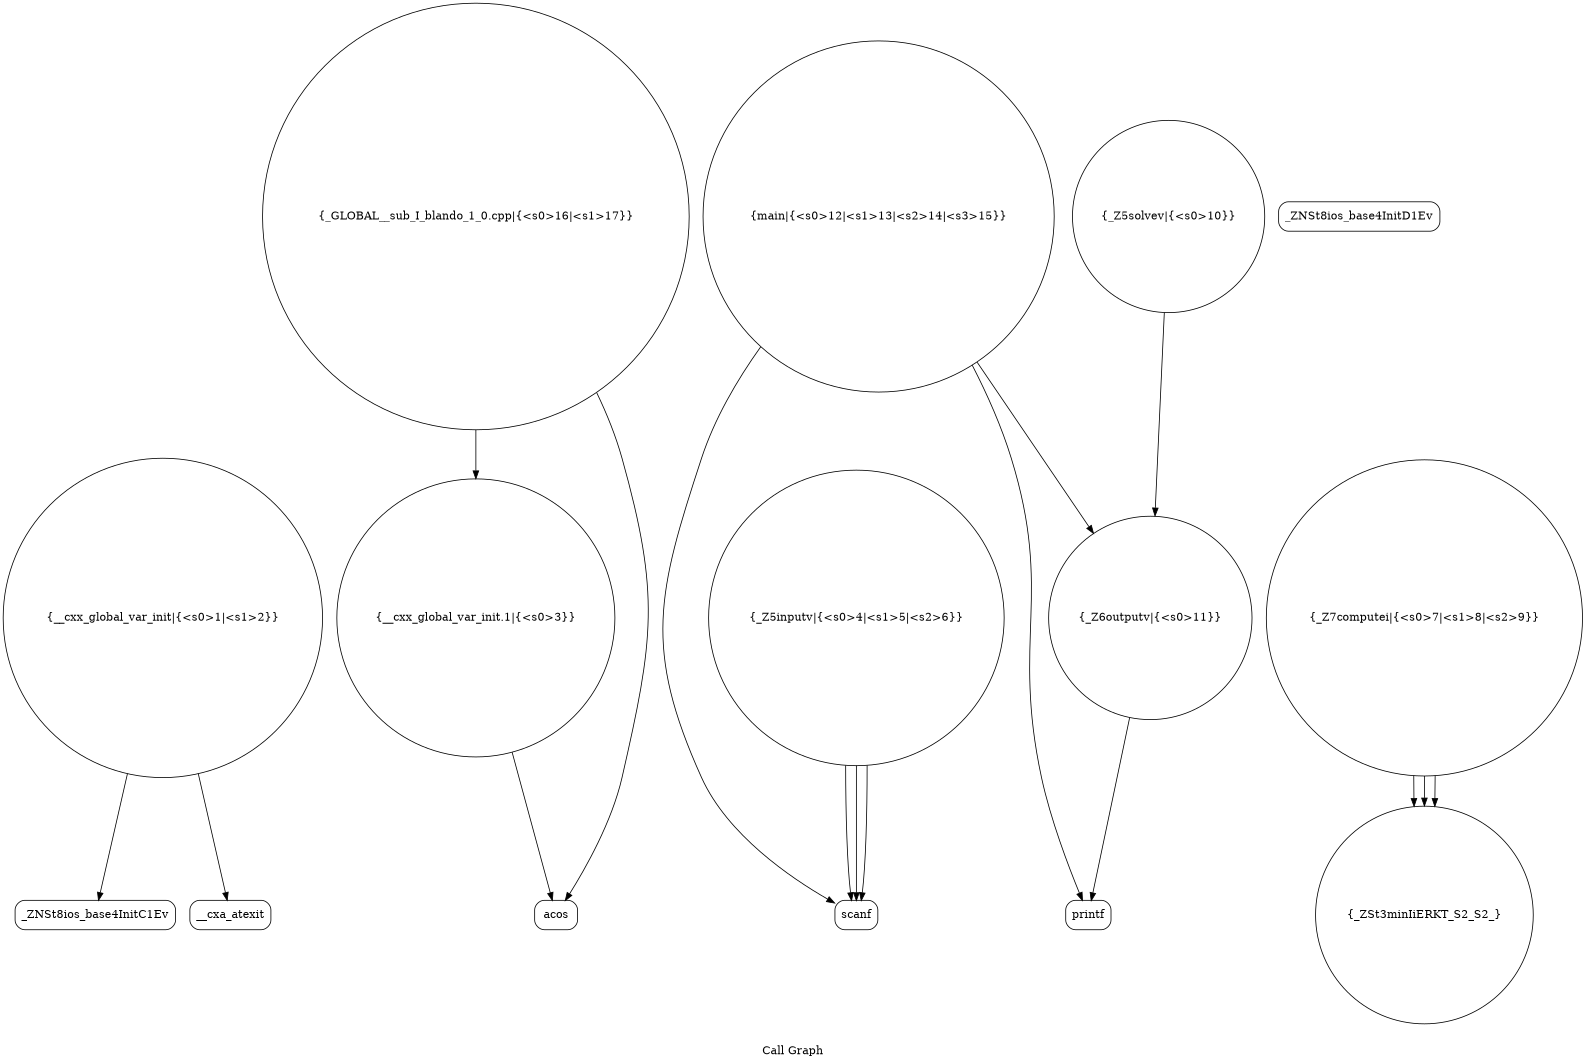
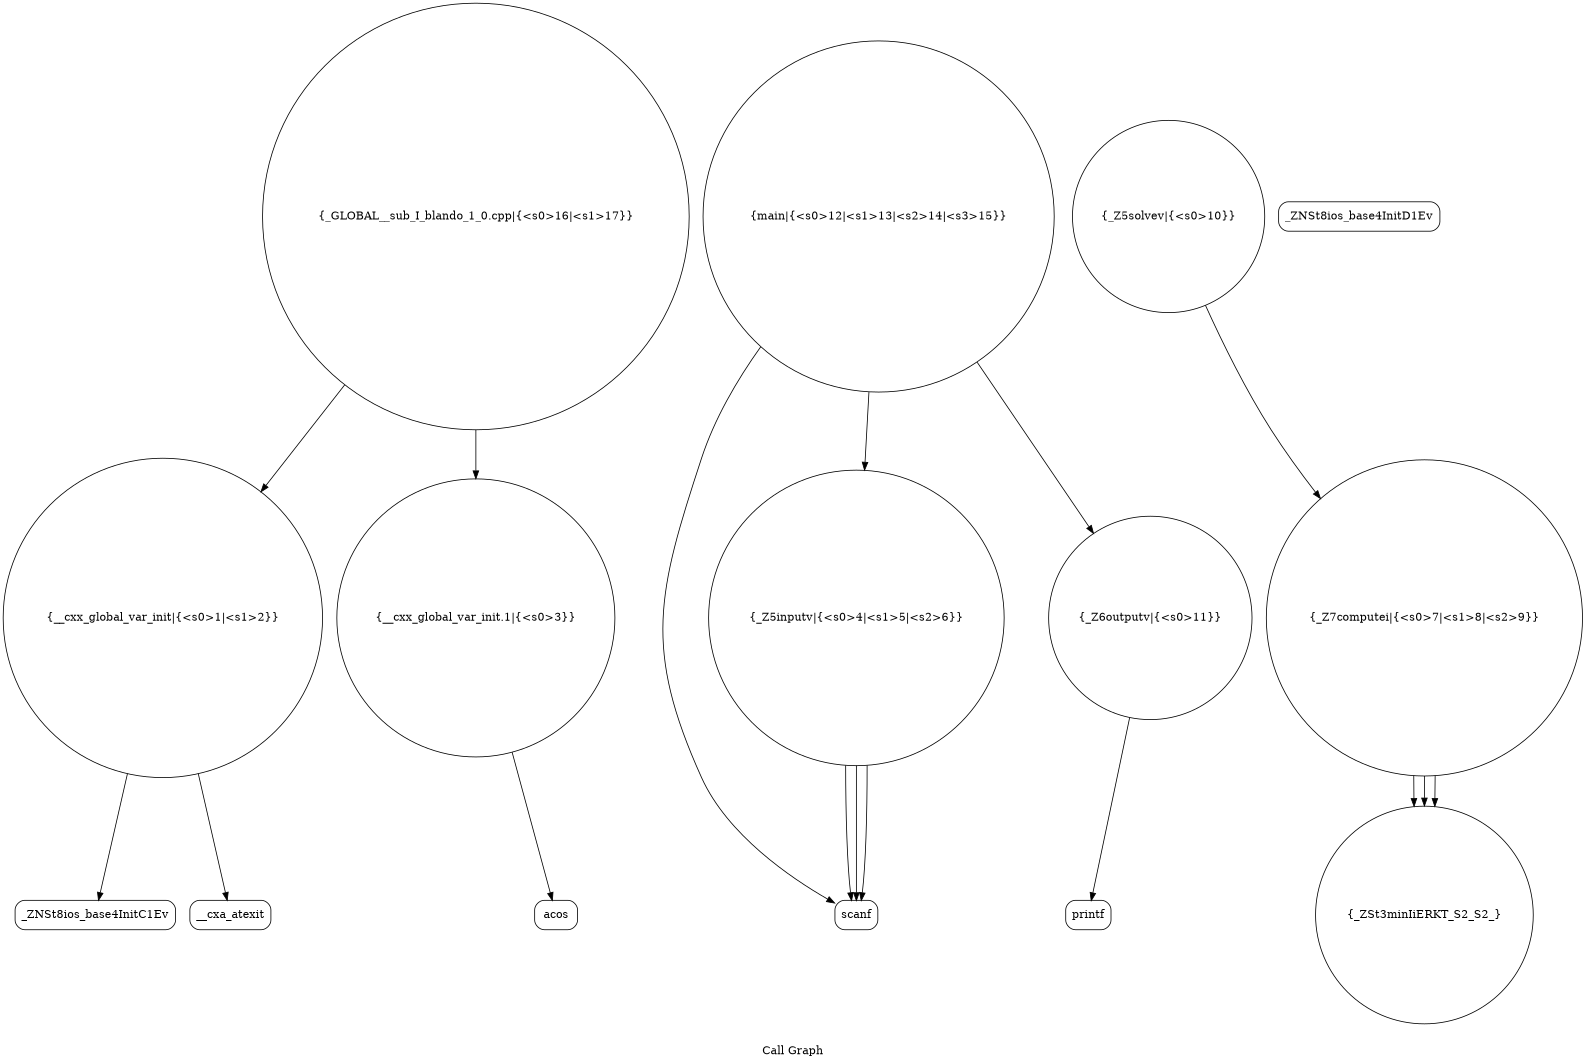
  digraph {
    label="Call Graph"
    node [shape=circle]
    edge [color=black tailport=s0]
    n1 [label="{__cxx_global_var_init|{<s0>1|<s1>2}}"]
    n2 [label="{_ZNSt8ios_base4InitC1Ev}" shape=Mrecord]
    n3 [label="{__cxa_atexit}" shape=Mrecord]
    n4 [label="{scanf}" shape=Mrecord]
    n5 [label="{_GLOBAL__sub_I_blando_1_0.cpp|{<s0>16|<s1>17}}"]
    n6 [label="{__cxx_global_var_init.1|{<s0>3}}"]
    n7 [label="{acos}" shape=Mrecord]
    n8 [label="{_ZNSt8ios_base4InitD1Ev}" shape=Mrecord]
    n9 [label="{_ZSt3minIiERKT_S2_S2_}"]
    n10 [label="{_Z6outputv|{<s0>11}}"]
    n11 [label="{printf}" shape=Mrecord]
    n12 [label="{_Z5inputv|{<s0>4|<s1>5|<s2>6}}"]
    n13 [label="{main|{<s0>12|<s1>13|<s2>14|<s3>15}}"]
    n14 [label="{_Z5solvev|{<s0>10}}"]
    n15 [label="{_Z7computei|{<s0>7|<s1>8|<s2>9}}"]
    n1 -> n2
    n1 -> n3 [tailport=s1]
-   n5 -> n7
+   n5 -> n1
    n5 -> n6 [tailport=s1]
    n6 -> n7
    n10 -> n11
    n12 -> n4
    n12 -> n4 [tailport=s1]
    n12 -> n4 [tailport=s2]
    n13 -> n4
    n13 -> n10 [tailport=s3]
-   n13 -> n11 [tailport=s1]
-   n14 -> n10
+   n13 -> n12 [tailport=s1]
+   n14 -> n15
    n15 -> n9
    n15 -> n9 [tailport=s1]
    n15 -> n9 [tailport=s2]
  }
